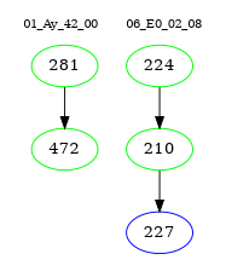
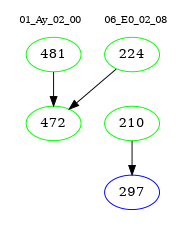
  digraph {
    node [color=green]
    edge [color=black]
-   n1 [label=281]
+   n1 [label=481]
    n2 [label=472]
    n3 [label=224]
    n4 [label=210]
-   n5 [color=blue label=227]
+   n5 [color=blue label=297]
    subgraph cluster_1 {
      color=white
      fontsize=10
-     label="01_Ay_42_00"
+     label="01_Ay_02_00"
      n1
      n2
    }
    subgraph cluster_2 {
      color=white
      fontsize=10
      label="06_E0_02_08"
      n3
      n4
      n5
    }
    n1 -> n2
-   n3 -> n4
+   n3 -> n2
    n4 -> n5
  }
